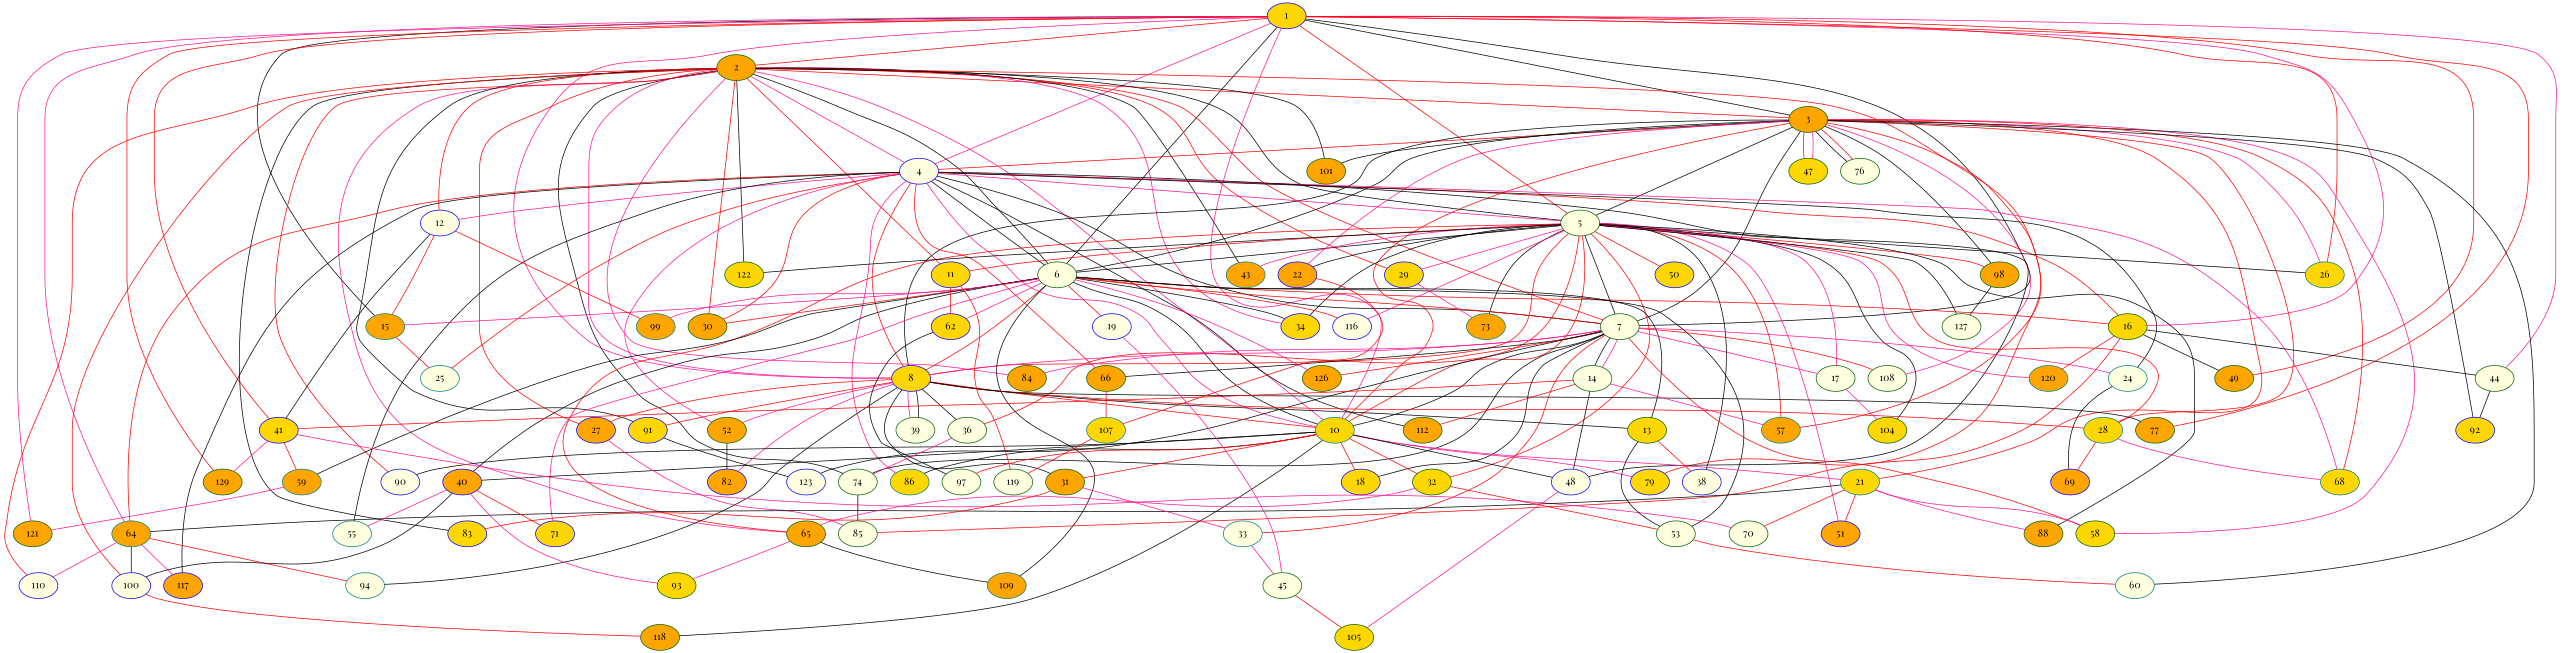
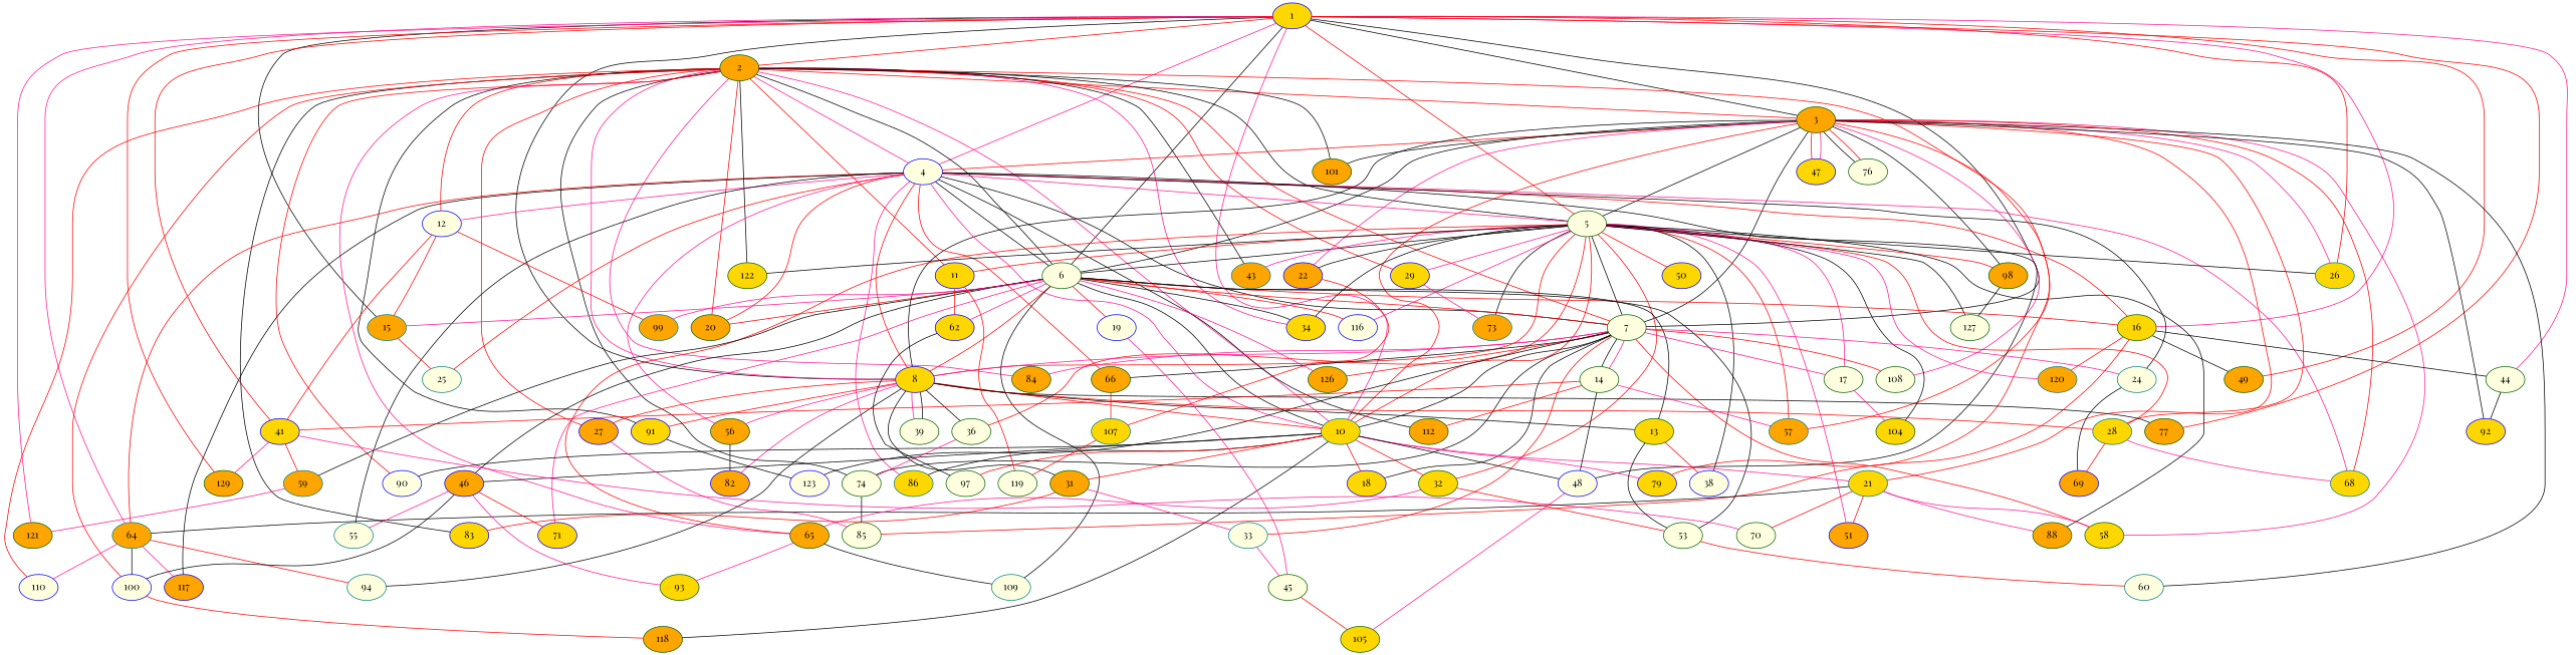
  graph {
    fontname="Playfair Display"
    node [color=darkgreen fillcolor=lightyellow fontname="Playfair Display" style=filled]
    edge [color=red fontname="Playfair Display"]
    1 [color=blue fillcolor=gold super="+46"]
    2 [fillcolor=orange super="+56"]
    3 [fillcolor=orange super="+113"]
    4 [color=blue super="+35"]
    5 [super="+9"]
    6 [super="+78"]
    7 [super="+106"]
    8 [color=blue fillcolor=gold super="+125"]
    10 [color=teal fillcolor=gold super="+30"]
    15 [color=teal fillcolor=orange]
    16 [fillcolor=gold super="+23"]
    26 [color=teal fillcolor=gold super="+81"]
    41 [color=blue fillcolor=gold super="+95"]
    44
    49 [fillcolor=orange]
    64 [color=teal fillcolor=orange super="+80"]
    77 [fillcolor=orange]
    121 [fillcolor=orange]
    129 [fillcolor=orange]
    11 [color=blue fillcolor=gold super="+54"]
    12 [color=blue super="+102"]
-   20 [fillcolor=orange super="+42" label=30]
+   20 [fillcolor=orange super="+42"]
    27 [color=blue fillcolor=orange]
    29 [color=blue fillcolor=gold]
    34 [color=blue fillcolor=gold super="+103"]
    43 [color=teal fillcolor=orange]
    57 [color=teal fillcolor=orange super="+63"]
    65 [fillcolor=orange super="+75"]
    74 [super="+111"]
    83 [color=blue fillcolor=gold]
    84 [fillcolor=orange]
    90 [color=blue]
    91 [color=blue fillcolor=gold]
    100 [color=blue super="+124"]
    101 [fillcolor=orange]
    110 [color=blue]
    122 [fillcolor=gold]
    21 [color=teal fillcolor=gold]
    22 [color=blue fillcolor=orange]
    28 [color=teal fillcolor=gold super="+37"]
-   47 [fillcolor=gold]
+   47 [color=blue fillcolor=gold]
    58 [fillcolor=gold super="+72"]
    60 [color=teal]
    68 [color=teal fillcolor=gold super="+128"]
    76
    79 [color=blue fillcolor=gold super="+87"]
    92 [color=blue fillcolor=gold]
    98 [fillcolor=orange]
    108
    24 [color=teal]
    25 [color=teal]
    48 [color=blue super="+89"]
-   52 [fillcolor=orange super="+67"]
+   52 [fillcolor=orange super="+67" label=56]
    55 [color=teal]
    66 [fillcolor=orange]
    86 [color=teal fillcolor=gold]
    112 [fillcolor=orange]
    117 [color=blue fillcolor=orange]
    17
    32 [fillcolor=gold]
    36
    38 [color=blue]
    50 [color=blue fillcolor=gold]
    51 [color=blue fillcolor=orange]
    73 [color=teal fillcolor=orange]
    88 [fillcolor=orange super="+96"]
    104 [fillcolor=gold]
    116 [color=blue]
    120 [color=teal fillcolor=orange]
    127
    19 [color=blue]
    13 [fillcolor=gold super="+114"]
-   40 [color=blue fillcolor=orange]
+   40 [color=blue fillcolor=orange label=46]
    53
    59 [color=teal fillcolor=orange]
    62 [color=blue fillcolor=gold]
    71 [color=blue fillcolor=gold]
    99 [color=teal fillcolor=orange]
-   109 [color=teal fillcolor=orange]
+   109 [color=teal]
    126 [fillcolor=orange]
    14 [super="+61"]
    18 [color=blue fillcolor=gold]
    33 [color=teal]
    123 [color=blue]
    31 [fillcolor=orange]
    39
    82 [color=blue fillcolor=orange]
    94 [color=teal]
    97
    118 [fillcolor=orange]
    85 [super="+115"]
    70
    119
    93 [fillcolor=gold]
    107 [color=teal fillcolor=gold]
    69 [color=blue fillcolor=orange]
    45
    105 [fillcolor=gold]
    1 -- 2
    1 -- 3 [color=black]
    1 -- 4 [color=deeppink]
    1 -- 5 [weight=2]
    1 -- 6 [color=black]
    1 -- 7 [color=black]
-   1 -- 8 [color=deeppink]
+   1 -- 8 [color=black]
    1 -- 10 [color=deeppink]
    1 -- 15 [color=black]
    1 -- 16 [color=deeppink]
    1 -- 26
    1 -- 41 [weight=2]
    1 -- 44 [color=deeppink]
    1 -- 49
    1 -- 64 [color=deeppink]
    1 -- 77
    1 -- 121 [color=deeppink]
    1 -- 129
    2 -- 3
    2 -- 4 [color=deeppink weight=2]
    2 -- 5 [color=black weight=2]
    2 -- 6 [color=black]
    2 -- 7
    2 -- 8 [color=deeppink weight=2]
    2 -- 10 [color=deeppink]
    2 -- 11
    2 -- 12 [weight=2]
    2 -- 20
    2 -- 27
    2 -- 29
    2 -- 34 [color=deeppink]
    2 -- 43 [color=black]
    2 -- 57
    2 -- 65 [color=deeppink]
    2 -- 74 [color=black]
    2 -- 83 [color=black]
    2 -- 84 [color=deeppink]
    2 -- 90
    2 -- 91 [color=black]
    2 -- 100
    2 -- 101 [color=black]
    2 -- 110
    2 -- 122 [color=black]
    3 -- 4
    3 -- 5 [color=black weight=2]
    3 -- 6 [color=black]
    3 -- 7 [color=black]
    3 -- 8 [color=black weight=2]
    3 -- 10
    3 -- 26 [color=deeppink]
    3 -- 101 [color=black]
    3 -- 21
    3 -- 22 [color=deeppink]
    3 -- 28
    3 -- 47
    3 -- 47 [color=deeppink]
    3 -- 58 [color=deeppink]
    3 -- 60 [color=black]
    3 -- 68
    3 -- 76 [color=black]
    3 -- 76
    3 -- 79
    3 -- 92 [color=black]
    3 -- 98 [color=black]
    3 -- 108 [color=deeppink]
    4 -- 5 [color=deeppink weight=2]
    4 -- 6 [color=black]
    4 -- 7 [color=black]
    4 -- 8
    4 -- 10 [color=deeppink weight=2]
    4 -- 16
    4 -- 64
    4 -- 12 [color=deeppink]
    4 -- 20
    4 -- 68 [color=deeppink]
    4 -- 24 [color=black]
    4 -- 25
    4 -- 48 [color=black]
    4 -- 52 [color=deeppink weight=2]
    4 -- 55 [color=black]
    4 -- 66
    4 -- 86 [color=deeppink]
    4 -- 112 [color=black]
    4 -- 117 [color=black]
    5 -- 6 [color=black weight=2]
    5 -- 7 [color=black weight=2]
    5 -- 8 [weight=2]
    5 -- 10 [weight=2]
    5 -- 26 [color=black weight=2]
    5 -- 11
    5 -- 29 [color=deeppink]
    5 -- 34 [color=black]
    5 -- 43 [color=deeppink]
    5 -- 57
    5 -- 65
    5 -- 122 [color=black]
    5 -- 22 [color=black]
    5 -- 28
    5 -- 98
    5 -- 17 [color=deeppink]
    5 -- 32
    5 -- 36
    5 -- 38 [color=black]
    5 -- 50 [weight=2]
    5 -- 51 [color=deeppink]
    5 -- 73 [color=black]
    5 -- 88 [color=black weight=2]
    5 -- 104 [color=black]
    5 -- 116 [color=deeppink]
    5 -- 120 [color=deeppink]
    5 -- 127 [color=black]
    6 -- 7
    6 -- 8
    6 -- 10 [color=black]
    6 -- 15 [color=deeppink]
    6 -- 16
    6 -- 20
    6 -- 34 [color=black]
    6 -- 116
    6 -- 19
    6 -- 13 [color=black]
    6 -- 40 [color=black]
    6 -- 53 [color=black]
    6 -- 59 [color=black]
    6 -- 62 [color=deeppink]
    6 -- 71 [color=deeppink]
    6 -- 99 [color=deeppink]
    6 -- 109 [color=black]
    6 -- 126 [color=deeppink]
    7 -- 8 [color=deeppink]
    7 -- 10 [color=black]
    7 -- 74 [color=black weight=2]
    7 -- 84 [color=deeppink]
    7 -- 58
    7 -- 108
    7 -- 24 [color=deeppink]
    7 -- 66 [color=black]
    7 -- 17 [color=deeppink]
    7 -- 126
    7 -- 14 [color=black weight=2]
    7 -- 14 [color=deeppink]
    7 -- 18 [color=black]
    7 -- 33
    7 -- 123 [color=black]
    8 -- 10
    8 -- 77 [color=black]
    8 -- 27
    8 -- 91
    8 -- 28
    8 -- 52 [color=deeppink]
    8 -- 36 [color=black]
    8 -- 13 [color=black]
    8 -- 31 [color=black]
    8 -- 39 [color=deeppink]
    8 -- 39 [color=black]
    8 -- 82 [color=deeppink]
    8 -- 94 [color=black]
    10 -- 90 [color=black]
    10 -- 21 [color=deeppink]
    10 -- 79 [color=deeppink weight=2]
    10 -- 48 [color=black]
    10 -- 86 [color=black]
    10 -- 32
    10 -- 40 [color=black]
    10 -- 18
    10 -- 31
    10 -- 97
    10 -- 118 [color=black]
    15 -- 25
    16 -- 44 [color=black]
    16 -- 49 [color=black]
    16 -- 120
    16 -- 85
    41 -- 129 [color=deeppink]
    41 -- 59
    41 -- 70 [color=deeppink]
    44 -- 92 [color=black]
    64 -- 100 [color=black]
    64 -- 110 [color=deeppink]
    64 -- 117 [color=deeppink]
    64 -- 94
    11 -- 62
    11 -- 119
    12 -- 15
-   12 -- 41 [color=black]
+   12 -- 41
    12 -- 99
    27 -- 85 [color=deeppink]
    29 -- 73 [color=deeppink]
    65 -- 109 [color=black]
    65 -- 93 [color=deeppink]
    74 -- 85 [color=black]
    91 -- 123 [color=black]
    100 -- 118
    21 -- 64 [color=black]
    21 -- 58 [color=deeppink]
    21 -- 51
    21 -- 88 [color=deeppink]
    21 -- 70
    22 -- 107
    28 -- 68 [color=deeppink]
    28 -- 69
    98 -- 127 [color=black]
    24 -- 69 [color=black]
    48 -- 105 [color=deeppink]
    52 -- 82 [color=black]
    66 -- 107
    17 -- 104 [color=deeppink]
    32 -- 65 [color=deeppink]
    32 -- 53
    36 -- 74 [color=deeppink]
    19 -- 45 [color=deeppink]
    13 -- 38
    13 -- 53 [color=black]
    40 -- 100 [color=black]
    40 -- 55 [color=deeppink]
    40 -- 71
    40 -- 93 [color=deeppink]
    53 -- 60
    59 -- 121 [color=deeppink]
    62 -- 97 [color=black]
    14 -- 41
    14 -- 57 [color=deeppink]
    14 -- 48 [color=black]
    14 -- 112
    33 -- 45 [color=deeppink]
    31 -- 83
    31 -- 33 [color=deeppink]
    107 -- 119
    45 -- 105
  }
